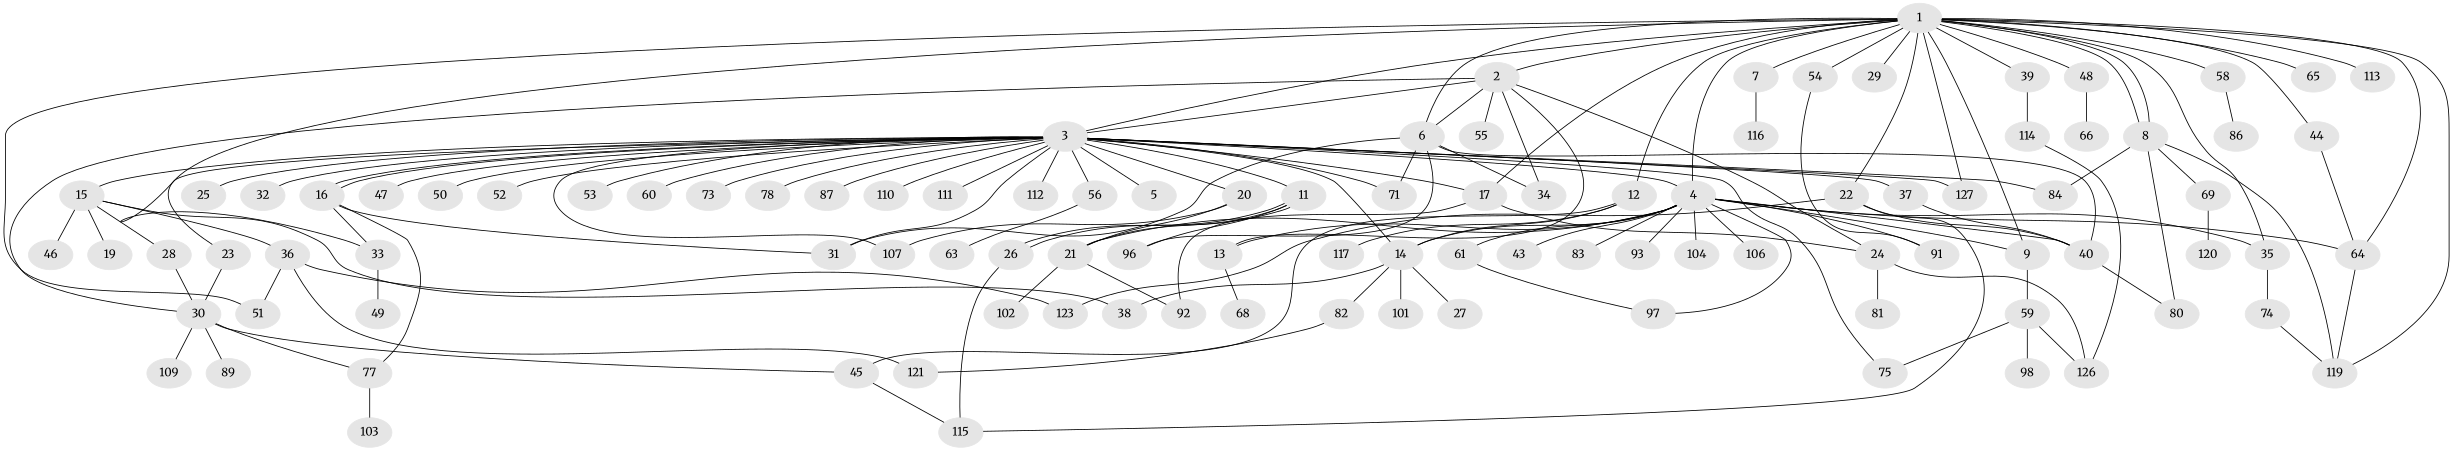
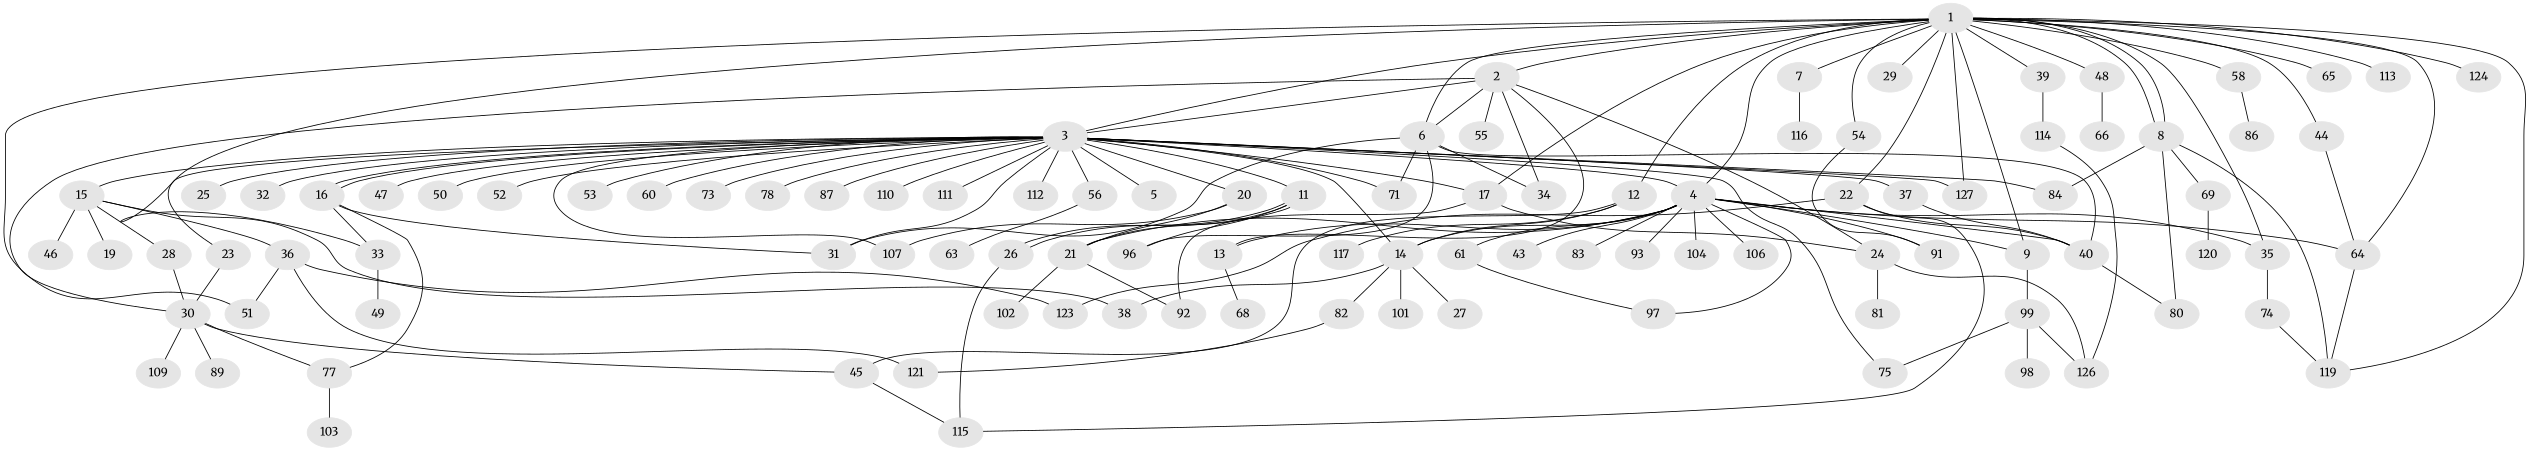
  graph {
    fontname=Merriweather
    node [color=gray90 fontname=Merriweather style=filled]
    edge [fontname=Merriweather]
    1 [super="+42"]
    2 [super="+105"]
    3 [super="+10"]
    4 [super="+99"]
    6 [super="+85"]
    7
    8 [super="+41"]
    9 [super="+72"]
    12
    17 [super="+80"]
    22 [super="+62"]
    29
    33
    35
    39
    44
    48
    51
    54 [super="+88"]
    58
    64
    65
    113
    119
+   124
    127
    13
    24 [super="+118"]
    30 [super="+128"]
    34
    55
    5 [super="+18"]
    11 [super="+94"]
    14 [super="+70"]
    15 [super="+95"]
    16
    20 [super="+125"]
    23
    25
    31
    32
    37
    47
    50
    52
    53
    56
    60
    71
    73
    75 [super="+86"]
    78
    84
    87
    107
    110
    111
    112
    21 [super="+57"]
    40 [super="+67"]
    43
    61
    83
    91
    93
    97
    104
    106
    96
    116
    69
    n72 [label=80]
-   59 [super="+122"]
+   59 [super="+122" label=99]
    45
    117
    92
    115
    123
    49
    74
    114
    66
    n83 [label=86]
    68
    81
    126
    77
    89
    109
    26 [super="+79"]
    27
    38
    82
    101
    19
    28
    36 [super="+108"]
    46
    63
    102
    120
    98
    121
    103
    1 -- 2
    1 -- 3
    1 -- 4 [weight=2]
    1 -- 6
    1 -- 7
    1 -- 8
    1 -- 8
    1 -- 9
    1 -- 12
    1 -- 17
    1 -- 22
    1 -- 29
    1 -- 33
    1 -- 35
    1 -- 39
    1 -- 44
    1 -- 48
    1 -- 51 [weight=2]
    1 -- 54
    1 -- 58
    1 -- 64
    1 -- 65
    1 -- 113
    1 -- 119
+   1 -- 124
    1 -- 127
    2 -- 3
    2 -- 6
    2 -- 13
    2 -- 24
    2 -- 30
    2 -- 34
    2 -- 55
    3 -- 4 [weight=2]
    3 -- 17
    3 -- 127
    3 -- 5 [weight=2]
    3 -- 11 [weight=2]
    3 -- 14
    3 -- 15
    3 -- 16
    3 -- 16
    3 -- 20 [weight=2]
    3 -- 23
    3 -- 25
    3 -- 31
    3 -- 32
    3 -- 37
    3 -- 47
    3 -- 50
    3 -- 52
    3 -- 53
    3 -- 56 [weight=2]
    3 -- 60
    3 -- 71
    3 -- 73
    3 -- 75
    3 -- 78
    3 -- 84
    3 -- 87
    3 -- 107
    3 -- 110
    3 -- 111
    3 -- 112
    4 -- 9
    4 -- 35
    4 -- 64
    4 -- 13
    4 -- 14
    4 -- 21
    4 -- 40
    4 -- 43
    4 -- 61
    4 -- 83
    4 -- 91
    4 -- 93
    4 -- 97
    4 -- 104
    4 -- 106
    6 -- 34
    6 -- 31
    6 -- 71
    6 -- 40
    6 -- 96
    7 -- 116
    8 -- 119
    8 -- 84
    8 -- 69
    8 -- n72
    9 -- 59
    12 -- 14
    12 -- 45
    12 -- 117
    17 -- 24
    17 -- 92
    22 -- 40
    22 -- 115
    22 -- 123
    33 -- 49
    35 -- 74
    39 -- 114
    44 -- 64
    48 -- 66
    54 -- 91
    58 -- n83
    64 -- 119
    13 -- 68
    24 -- 81
    24 -- 126
    30 -- 45
    30 -- 77
    30 -- 89
    30 -- 109
    11 -- 21
    11 -- 96
    11 -- 26
    11 -- 26
    14 -- 27
    14 -- 38
    14 -- 82
    14 -- 101
    15 -- 38
    15 -- 19
    15 -- 28
    15 -- 36
    15 -- 46
    16 -- 33
    16 -- 31
    16 -- 77
    20 -- 107
    20 -- 21
    23 -- 30
    37 -- 40
    56 -- 63
    21 -- 92
    21 -- 102
    40 -- n72
    61 -- 97
    69 -- 120
    59 -- 75
    59 -- 126
    59 -- 98
    45 -- 115
    74 -- 119
    114 -- 126
    77 -- 103
    26 -- 115
    82 -- 121
    28 -- 30
    36 -- 51
    36 -- 123
    36 -- 121
  }
